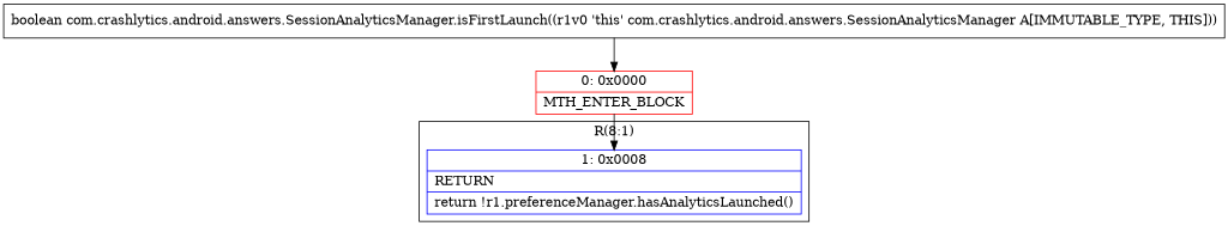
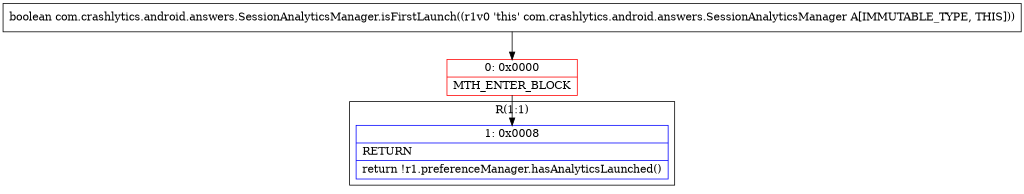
  digraph {
    node [shape=record]
    n1 [color=blue label="{1\:\ 0x0008|RETURN\l|return !r1.preferenceManager.hasAnalyticsLaunched()\l}"]
    n2 [color=red label="{0\:\ 0x0000|MTH_ENTER_BLOCK\l}"]
    n3 [label="{boolean com.crashlytics.android.answers.SessionAnalyticsManager.isFirstLaunch((r1v0 'this' com.crashlytics.android.answers.SessionAnalyticsManager A[IMMUTABLE_TYPE, THIS])) }"]
    subgraph cluster_1 {
-     label="R(8:1)"
+     label="R(1:1)"
      n1
    }
    n2 -> n1
    n3 -> n2
  }
